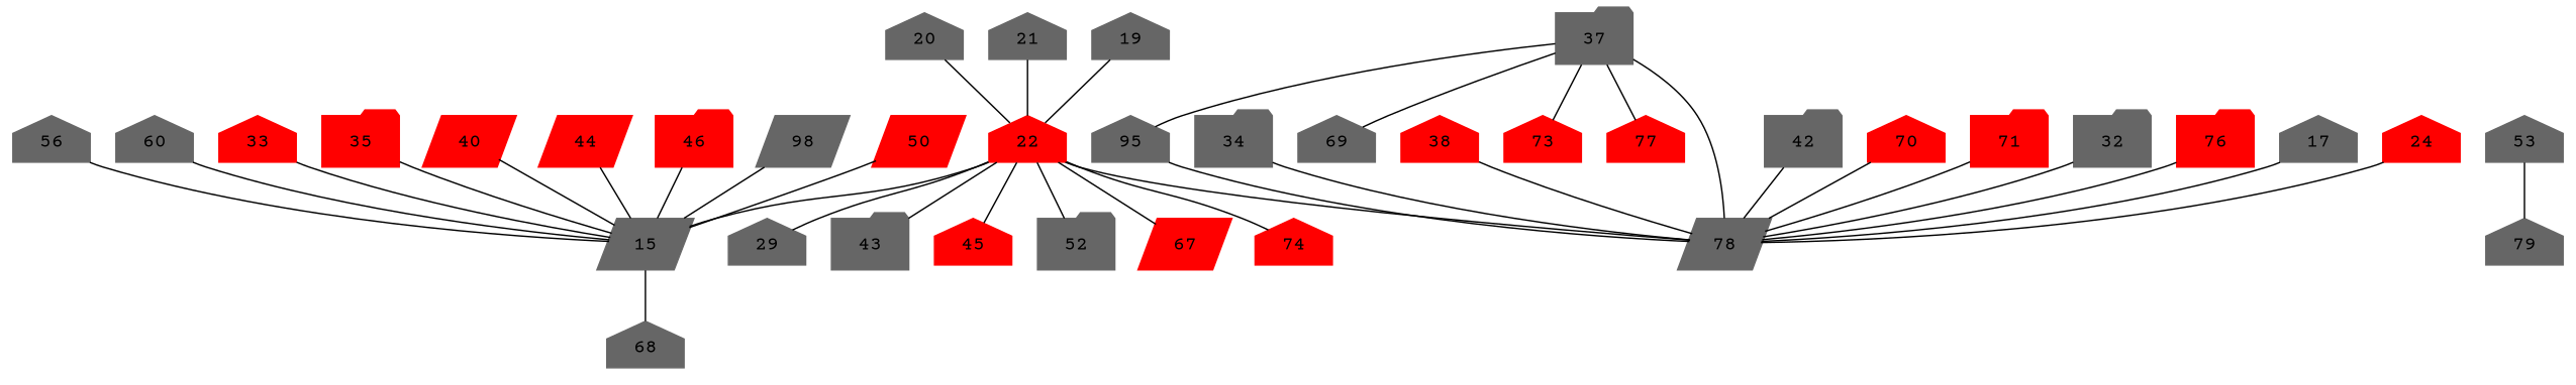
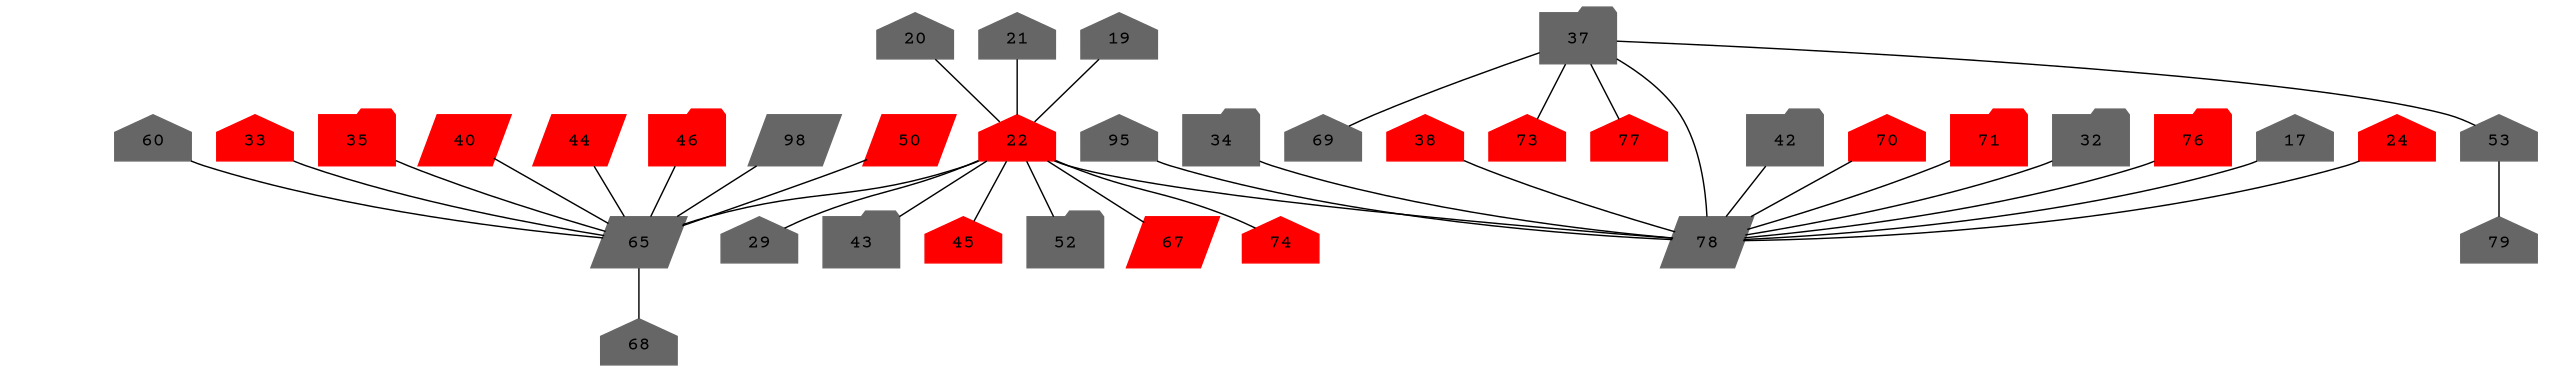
  graph {
    fontname="Courier Prime"
    node [color=gray40 fontname="Courier Prime" shape=house style=filled]
    edge [fontname="Courier Prime"]
    78 [shape=parallelogram super="+31+64+66"]
    17
    22 [color=red super="+4"]
    29
    43 [shape=folder super="+7"]
    45 [color=red]
    52 [shape=folder]
-   65 [shape=parallelogram super="+27+30" label=15]
+   65 [shape=parallelogram super="+27+30"]
    67 [color=red shape=parallelogram]
    74 [color=red]
    19
    20
    21
    68
    24 [color=red]
    33 [color=red]
    34 [shape=folder]
    35 [color=red shape=folder]
    37 [shape=folder super="+9+16"]
    53 [super="+41"]
    69
    73 [color=red super="+11"]
    77 [color=red]
    79 [super="+57"]
    38 [color=red super="+32"]
    40 [color=red shape=parallelogram]
    42 [shape=folder]
    44 [color=red shape=parallelogram super="+14"]
    46 [color=red shape=folder]
    n30 [label=98 shape=parallelogram]
    50 [color=red shape=parallelogram]
-   56
    60
    70 [color=red super="+23+47"]
    71 [color=red shape=folder]
    n36 [label=32 shape=folder]
    n37 [label=95]
    76 [color=red shape=folder]
    17 -- 78
    22 -- 78 [weight=4]
    22 -- 29
    22 -- 43
    22 -- 45
    22 -- 52
    22 -- 65 [weight=3]
    22 -- 67
    22 -- 74
    65 -- 68
    19 -- 22
    20 -- 22
    21 -- 22
    24 -- 78
    33 -- 65
    34 -- 78
    35 -- 65
    37 -- 78
-   37 -- n37
+   37 -- 53
    37 -- 69
    37 -- 73
    37 -- 77
    53 -- 79
    38 -- 78
    40 -- 65
    42 -- 78
    44 -- 65
    46 -- 65
    n30 -- 65
    50 -- 65
-   56 -- 65
    60 -- 65
    70 -- 78
    71 -- 78
    n36 -- 78
    n37 -- 78
    76 -- 78
  }
